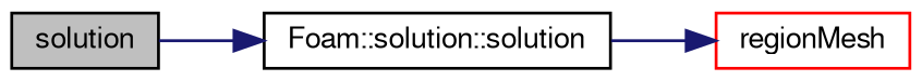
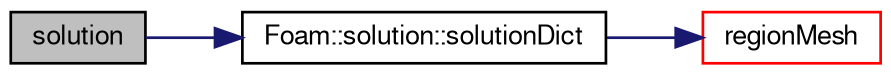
  digraph {
    rankdir=LR
    node [color=black fontname=FreeSans fontsize=10 shape=record]
    edge [color=midnightblue fontname=FreeSans fontsize=10 labelfontname=FreeSans labelfontsize=10 style=solid]
    n1 [fillcolor=grey75 fontcolor=black height=0.2 label=solution style=filled width=0.4]
-   n2 [height=0.2 label="Foam::solution::solution" width=0.4]
+   n2 [height=0.2 label="Foam::solution::solutionDict" width=0.4]
    n3 [color=red height=0.2 label=regionMesh width=0.4]
    n1 -> n2
    n2 -> n3
  }
